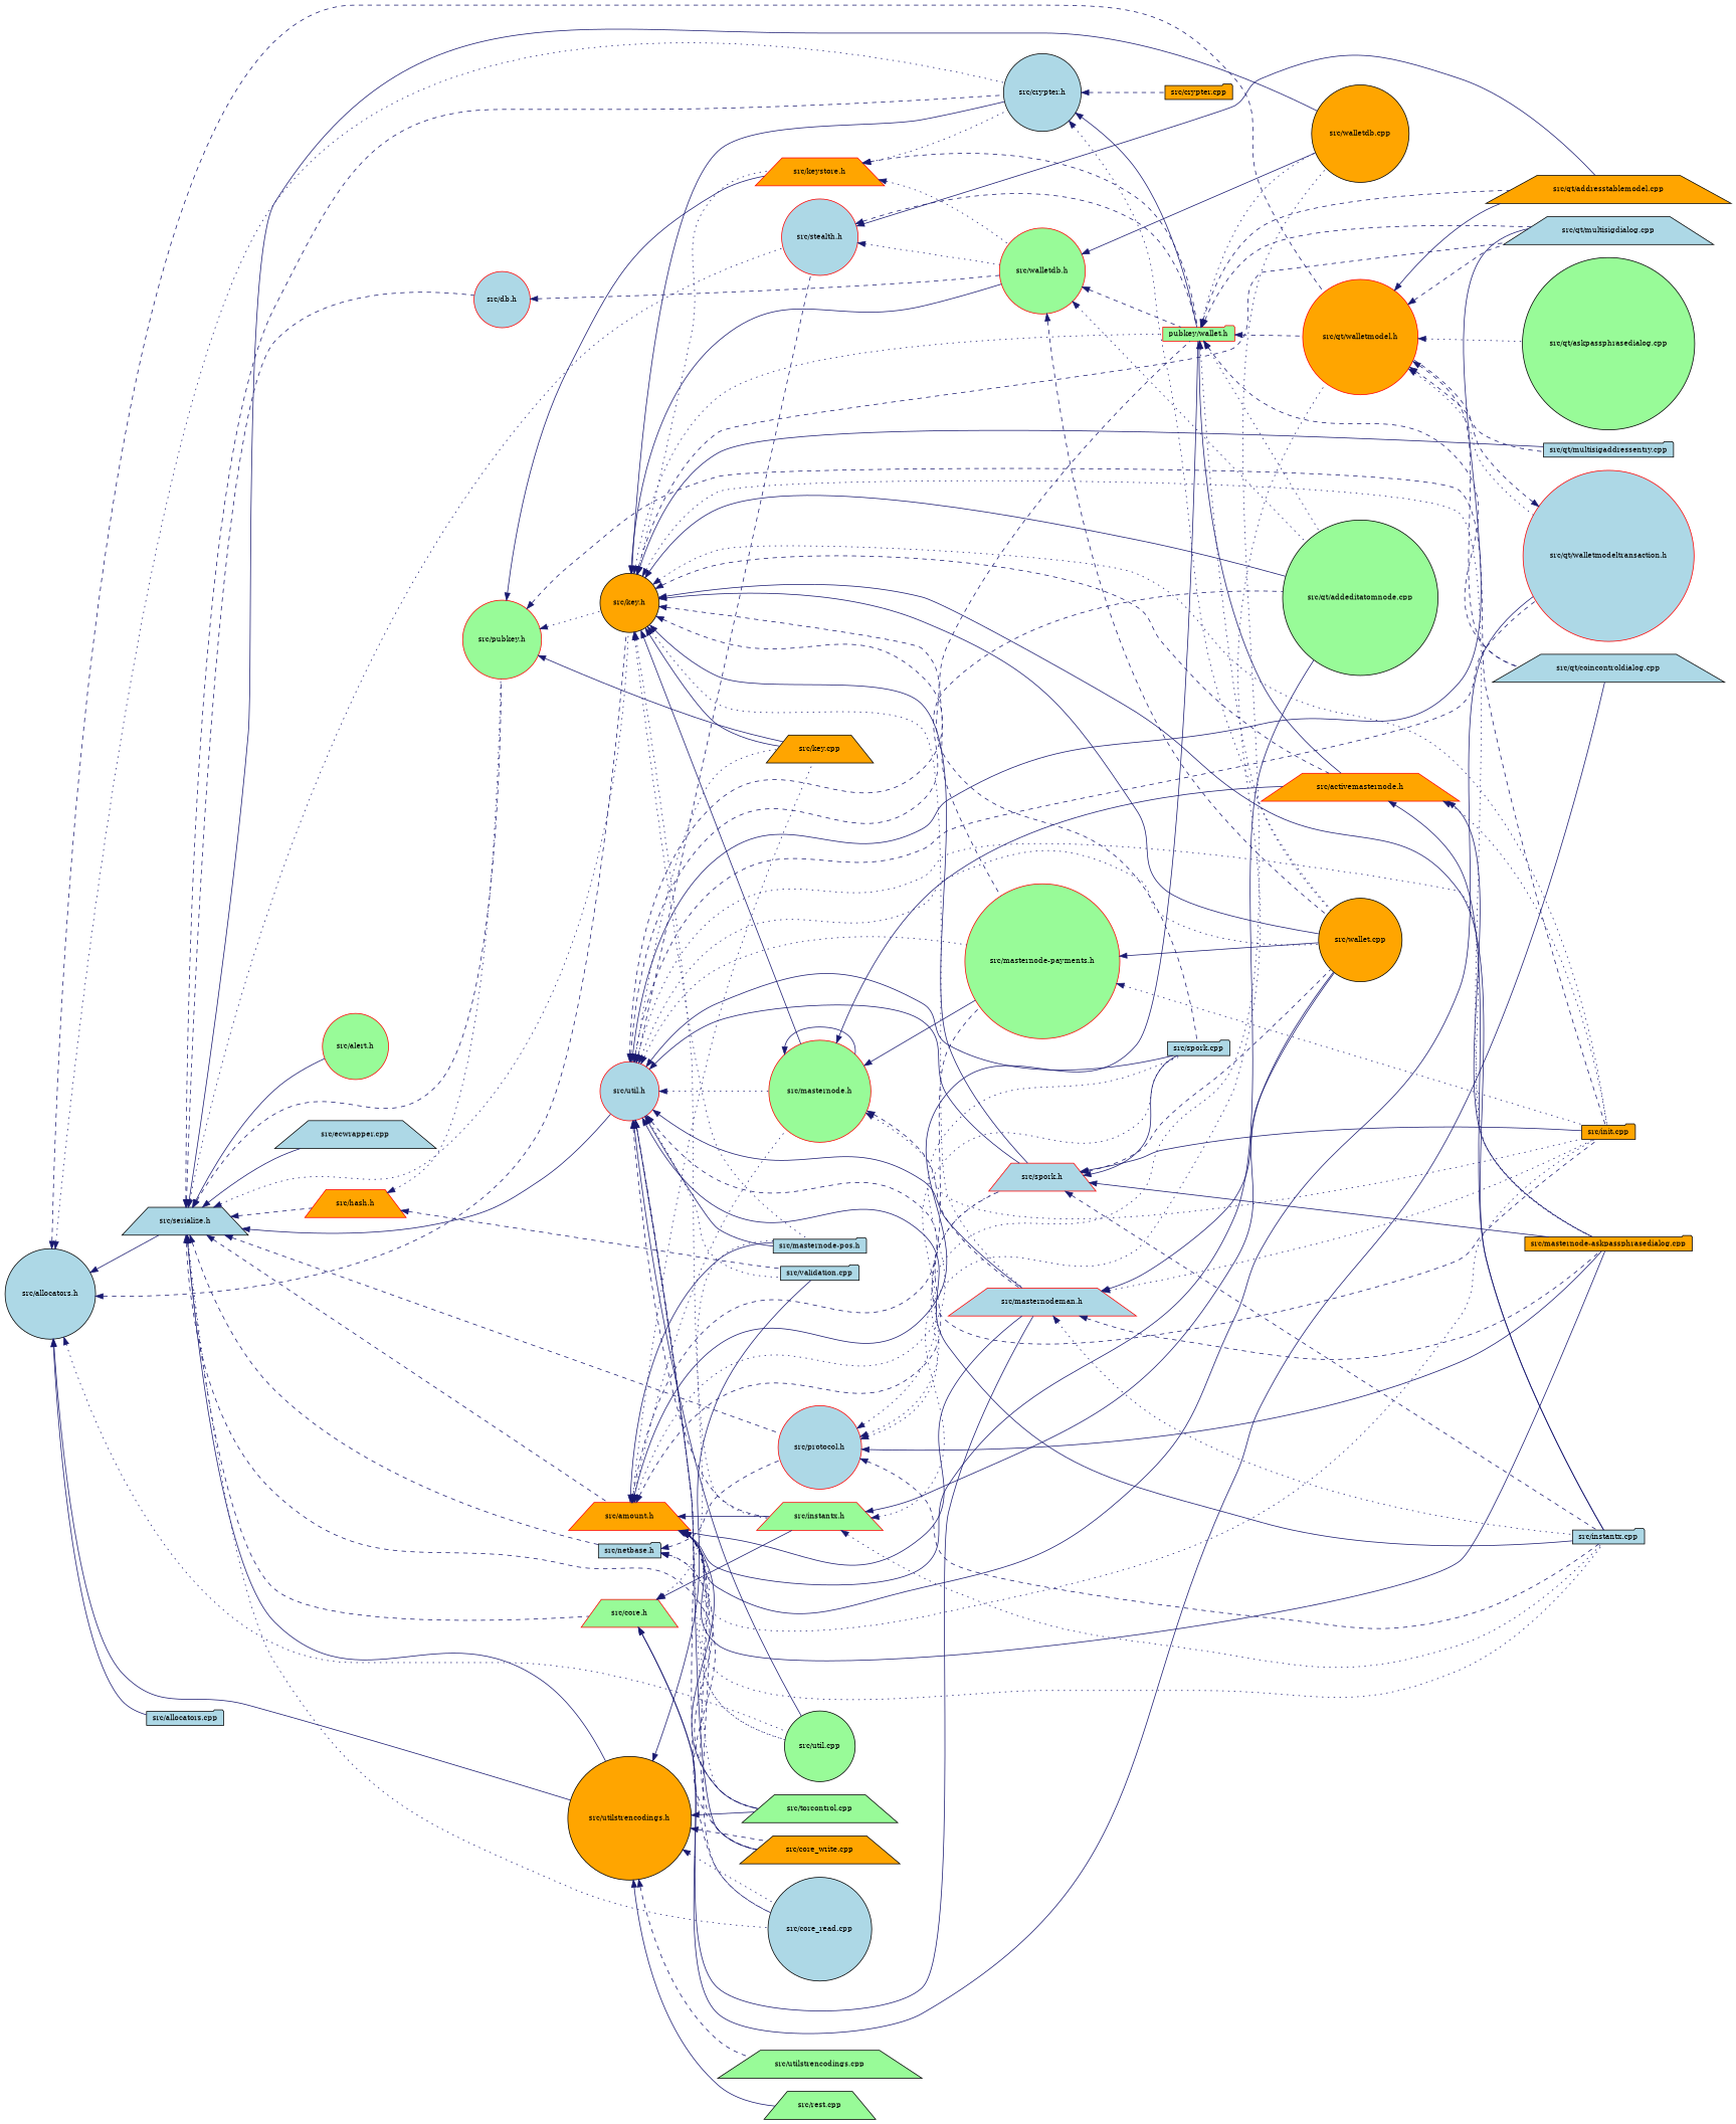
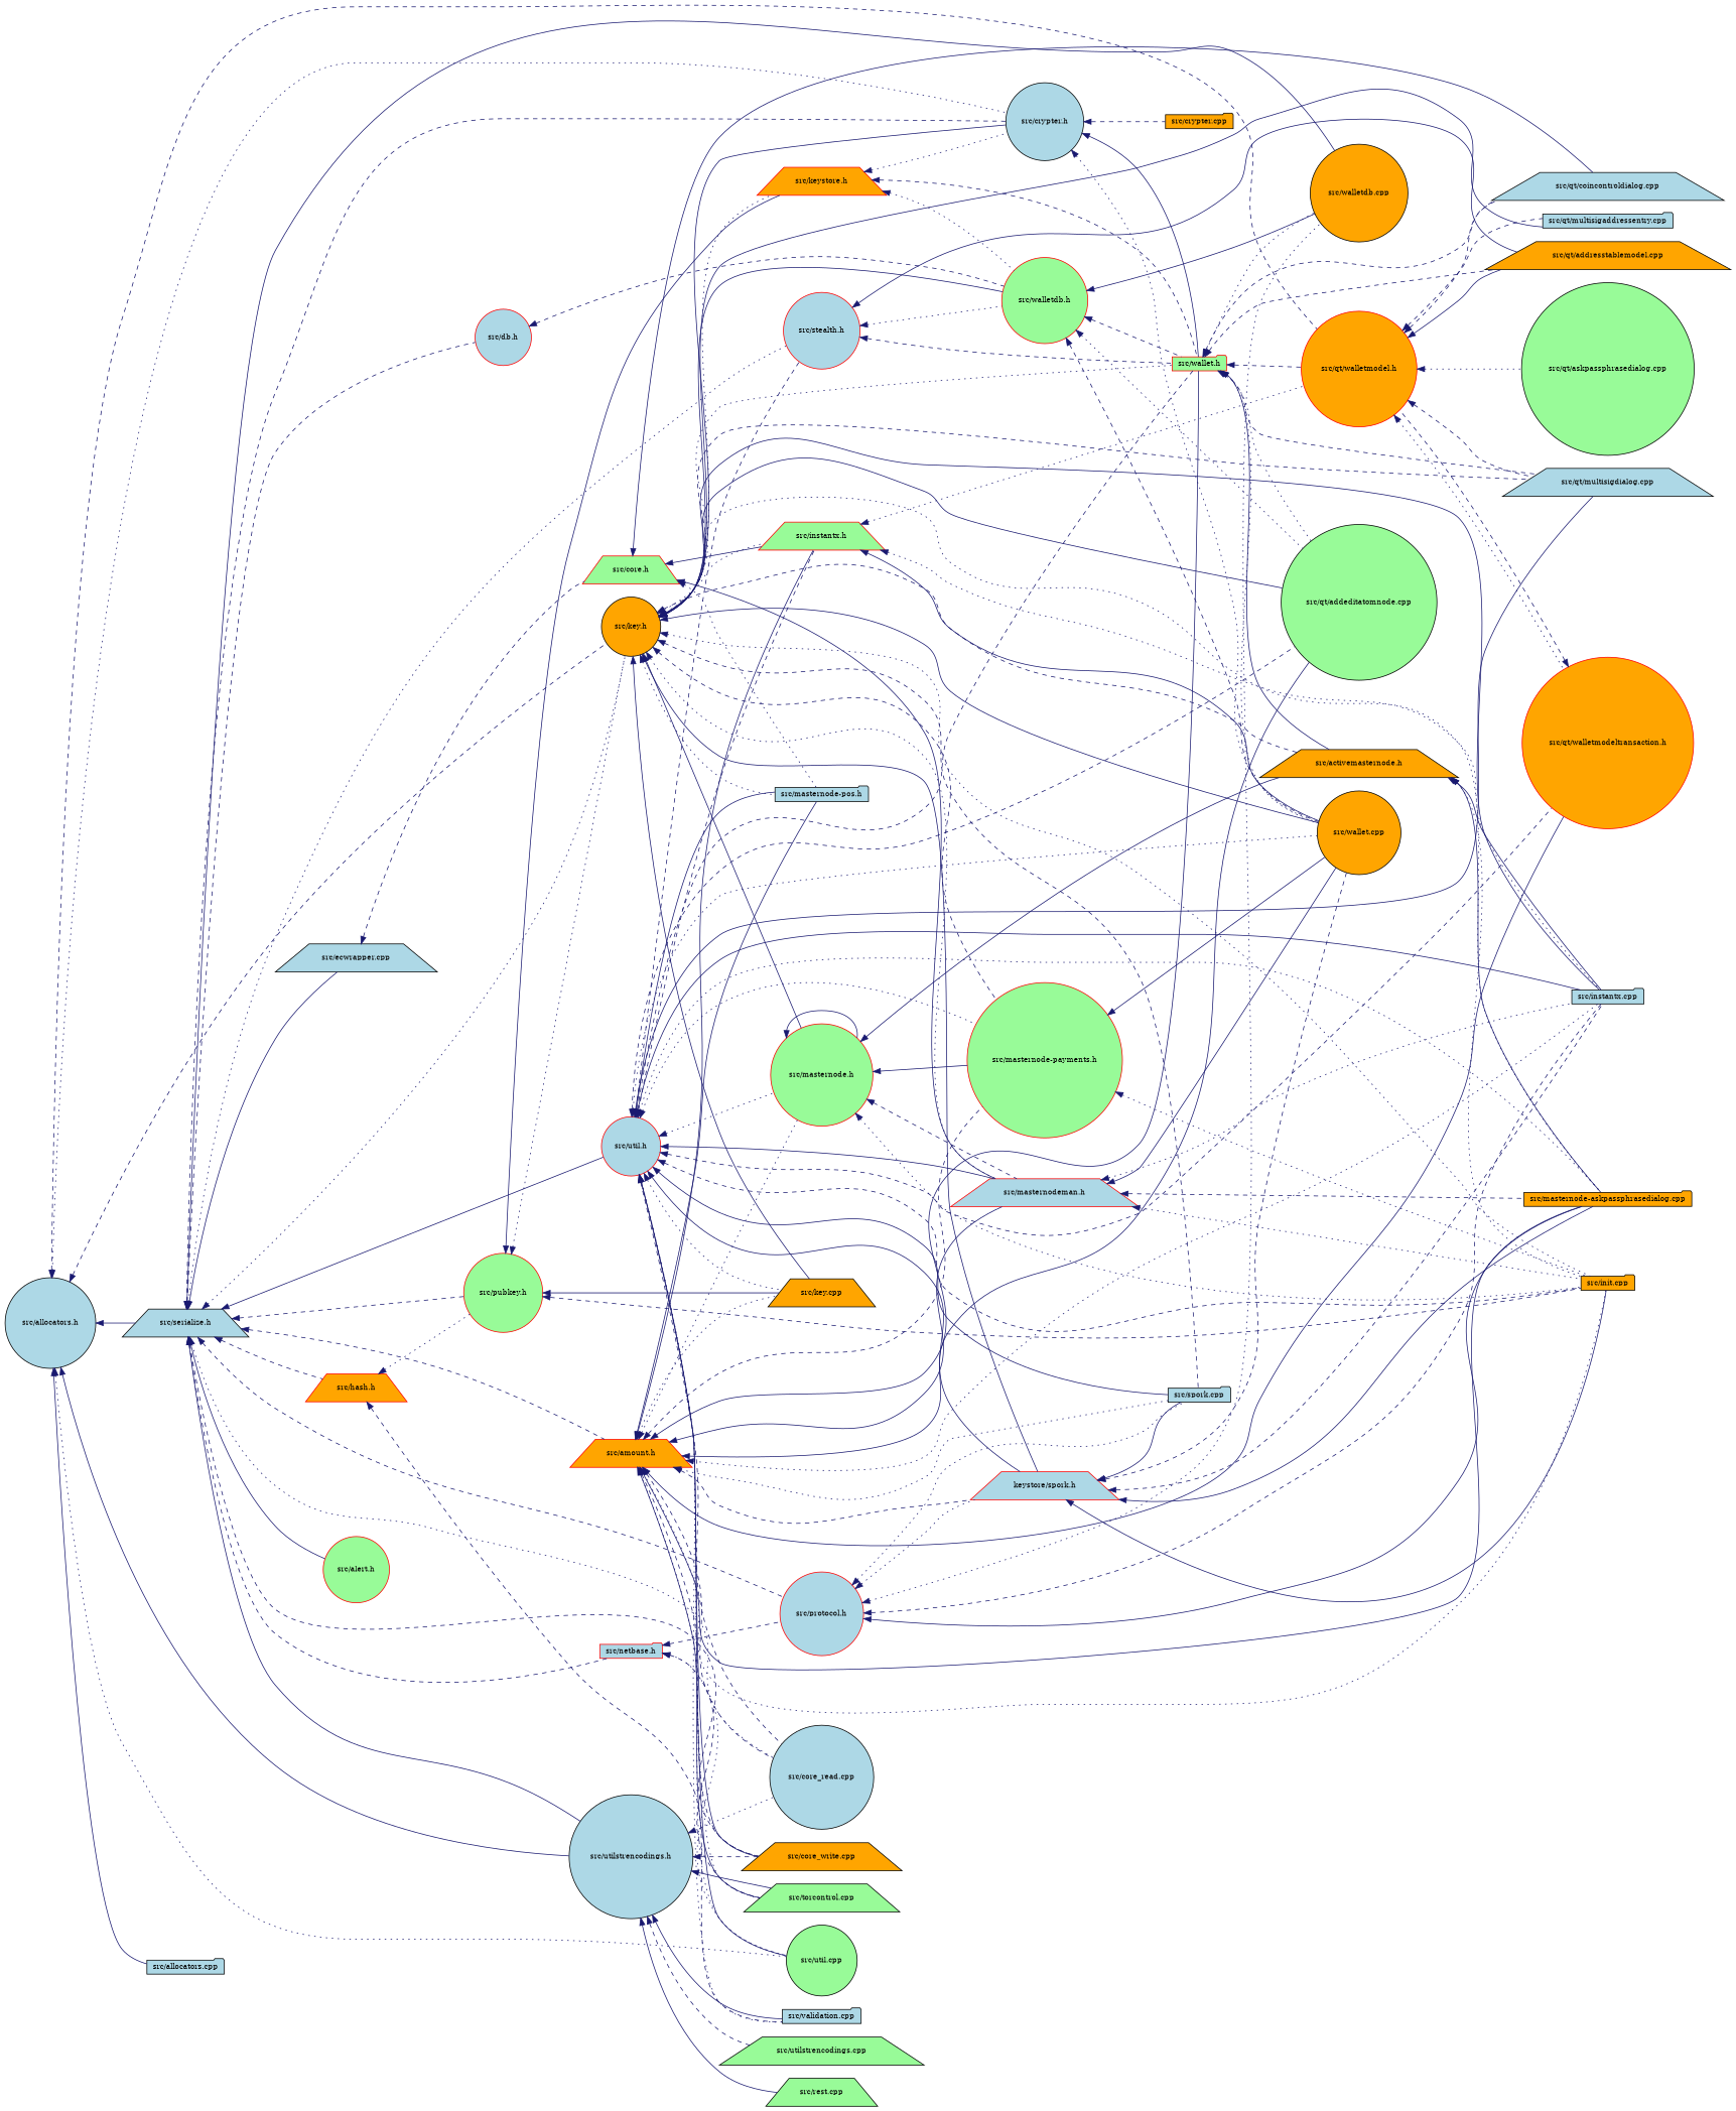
  digraph {
    fontname="DejaVu Serif"
    rankdir=LR
    node [color=black fillcolor=lightblue fontname="DejaVu Serif" fontsize=10 shape=circle style=filled]
    edge [color=midnightblue dir=back fontname="DejaVu Serif" fontsize=10 labelfontname=Helvetica labelfontsize=10 style=solid]
    n1 [fontcolor=black height=0.2 label="src/allocators.h" width=0.4]
    n2 [height=0.2 label="src/serialize.h" shape=trapezium width=0.4]
    n3 [color=red fillcolor=orange height=0.2 label="src/qt/walletmodel.h" width=0.4]
    n4 [fillcolor=palegreen height=0.2 label="src/util.cpp" width=0.4]
    n5 [fillcolor=orange height=0.2 label="src/key.h" width=0.4]
    n6 [height=0.2 label="src/crypter.h" width=0.4]
-   n7 [fillcolor=orange height=0.2 label="src/utilstrencodings.h" width=0.4]
+   n7 [height=0.2 label="src/utilstrencodings.h" width=0.4]
    n8 [height=0.2 label="src/allocators.cpp" shape=folder width=0.4]
    n9 [color=red height=0.2 label="src/util.h" width=0.4]
    n10 [color=red height=0.2 label="src/stealth.h" width=0.4]
    n11 [fillcolor=orange height=0.2 label="src/walletdb.cpp" width=0.4]
    n12 [height=0.2 label="src/core_read.cpp" width=0.4]
    n13 [fillcolor=orange height=0.2 label="src/core_write.cpp" shape=trapezium width=0.4]
    n14 [color=red fillcolor=orange height=0.2 label="src/amount.h" shape=trapezium width=0.4]
    n15 [color=red height=0.2 label="src/protocol.h" width=0.4]
-   n16 [height=0.2 label="src/netbase.h" shape=folder width=0.4]
+   n16 [color=red height=0.2 label="src/netbase.h" shape=folder width=0.4]
    n17 [color=red fillcolor=palegreen height=0.2 label="src/core.h" shape=trapezium width=0.4]
    n18 [color=red fillcolor=orange height=0.2 label="src/hash.h" shape=trapezium width=0.4]
    n19 [color=red fillcolor=palegreen height=0.2 label="src/pubkey.h" width=0.4]
    n20 [color=red height=0.2 label="src/db.h" width=0.4]
    n21 [color=red fillcolor=palegreen height=0.2 label="src/alert.h" width=0.4]
    n22 [height=0.2 label="src/ecwrapper.cpp" shape=trapezium width=0.4]
-   n23 [color=red height=0.2 label="src/qt/walletmodeltransaction.h" width=0.4]
+   n23 [color=red fillcolor=orange height=0.2 label="src/qt/walletmodeltransaction.h" width=0.4]
    n24 [height=0.2 label="src/qt/multisigdialog.cpp" shape=trapezium width=0.4]
    n25 [fillcolor=orange height=0.2 label="src/qt/addresstablemodel.cpp" shape=trapezium width=0.4]
    n26 [height=0.2 label="src/qt/coincontroldialog.cpp" shape=trapezium width=0.4]
    n27 [fillcolor=palegreen height=0.2 label="src/qt/askpassphrasedialog.cpp" width=0.4]
    n28 [height=0.2 label="src/qt/multisigaddressentry.cpp" shape=folder width=0.4]
-   n29 [color=red fillcolor=palegreen height=0.2 label="pubkey/wallet.h" shape=folder width=0.4]
+   n29 [color=red fillcolor=palegreen height=0.2 label="src/wallet.h" shape=folder width=0.4]
    n30 [fillcolor=orange height=0.2 label="src/init.cpp" shape=folder width=0.4]
    n31 [height=0.2 label="src/instantx.cpp" shape=folder width=0.4]
    n32 [fillcolor=orange height=0.2 label="src/masternode-askpassphrasedialog.cpp" shape=folder width=0.4]
    n33 [fillcolor=palegreen height=0.2 label="src/qt/addeditatomnode.cpp" width=0.4]
    n34 [fillcolor=orange height=0.2 label="src/wallet.cpp" width=0.4]
    n35 [color=red fillcolor=palegreen height=0.2 label="src/masternode.h" width=0.4]
    n36 [color=red height=0.2 label="src/masternodeman.h" shape=trapezium width=0.4]
    n37 [color=red fillcolor=palegreen height=0.2 label="src/masternode-payments.h" width=0.4]
-   n38 [color=red height=0.2 label="src/spork.h" shape=trapezium width=0.4]
+   n38 [color=red height=0.2 label="keystore/spork.h" shape=trapezium width=0.4]
    n39 [height=0.2 label="src/spork.cpp" shape=folder width=0.4]
    n40 [color=red fillcolor=palegreen height=0.2 label="src/instantx.h" shape=trapezium width=0.4]
    n41 [fillcolor=orange height=0.2 label="src/key.cpp" shape=trapezium width=0.4]
    n42 [height=0.2 label="src/masternode-pos.h" shape=folder width=0.4]
    n43 [color=red fillcolor=palegreen height=0.2 label="src/walletdb.h" width=0.4]
-   n44 [color=red fillcolor=orange height=0.2 label="src/activemasternode.h" shape=trapezium width=0.4]
+   n44 [fillcolor=orange height=0.2 label="src/activemasternode.h" shape=trapezium width=0.4]
    n45 [color=red fillcolor=orange height=0.2 label="src/keystore.h" shape=trapezium width=0.4]
    n46 [fillcolor=orange height=0.2 label="src/crypter.cpp" shape=folder width=0.4]
    n47 [fillcolor=palegreen height=0.2 label="src/torcontrol.cpp" shape=trapezium width=0.4]
    n48 [height=0.2 label="src/validation.cpp" shape=folder width=0.4]
    n49 [fillcolor=palegreen height=0.2 label="src/rest.cpp" shape=trapezium width=0.4]
    n50 [fillcolor=palegreen height=0.2 label="src/utilstrencodings.cpp" shape=trapezium width=0.4]
    n1 -> n2
    n1 -> n3 [style=dashed]
    n1 -> n4 [style=dotted]
    n1 -> n5 [style=dashed]
    n1 -> n6 [style=dotted]
    n1 -> n7
    n1 -> n8
    n2 -> n5 [style=dotted]
    n2 -> n6 [style=dashed]
    n2 -> n7
    n2 -> n9
    n2 -> n10 [style=dotted]
    n2 -> n11
    n2 -> n12 [style=dotted]
    n2 -> n13 [style=dashed]
    n2 -> n14 [style=dashed]
    n2 -> n15 [style=dashed]
    n2 -> n16 [style=dashed]
-   n2 -> n17 [style=dashed]
+   n22 -> n17 [style=dashed]
    n2 -> n18 [style=dashed]
    n2 -> n19 [style=dashed]
    n2 -> n20 [style=dashed]
    n2 -> n21
    n2 -> n22
    n3 -> n23 [style=dotted]
    n3 -> n24 [style=dashed]
    n3 -> n25
    n3 -> n26 [style=dashed]
    n3 -> n27 [style=dotted]
    n3 -> n28 [style=dashed]
    n5 -> n6
    n5 -> n24 [style=dashed]
    n5 -> n28
    n5 -> n29 [style=dotted]
    n5 -> n30 [style=dotted]
    n5 -> n31
    n5 -> n32 [style=dotted]
    n5 -> n33
    n5 -> n34
    n5 -> n35
    n5 -> n36 [style=dotted]
    n5 -> n37 [style=dashed]
    n5 -> n38
    n5 -> n39 [style=dashed]
    n5 -> n40 [style=dotted]
    n5 -> n41
    n5 -> n42 [style=dotted]
    n5 -> n43
    n5 -> n44 [style=dashed]
    n5 -> n45 [style=dotted]
    n6 -> n29
    n6 -> n34 [style=dotted]
    n6 -> n46 [style=dashed]
    n7 -> n12 [style=dotted]
    n7 -> n13 [style=dashed]
    n7 -> n47
    n7 -> n48
    n7 -> n49
    n7 -> n50 [style=dashed]
    n9 -> n4
    n9 -> n10 [style=dashed]
    n9 -> n12 [style=dashed]
    n9 -> n13
    n9 -> n23 [style=dashed]
    n9 -> n24
    n9 -> n29 [style=dashed]
    n9 -> n30 [style=dashed]
    n9 -> n31
    n9 -> n32 [style=dotted]
    n9 -> n33 [style=dashed]
    n9 -> n34 [style=dotted]
    n9 -> n35 [style=dotted]
    n9 -> n36
    n9 -> n37 [style=dotted]
    n9 -> n38
    n9 -> n39
    n9 -> n40 [style=dashed]
    n9 -> n41 [style=dotted]
    n9 -> n42
    n9 -> n47 [style=dotted]
    n9 -> n48 [style=dotted]
    n10 -> n25
    n10 -> n29 [style=dashed]
    n10 -> n43 [style=dotted]
    n14 -> n4 [style=dotted]
    n14 -> n12 [style=dashed]
    n14 -> n13 [style=dashed]
    n14 -> n23
    n14 -> n29
    n14 -> n30 [style=dotted]
    n14 -> n31 [style=dotted]
    n14 -> n32
    n14 -> n33
    n14 -> n35 [style=dotted]
    n14 -> n36
    n14 -> n37 [style=dashed]
    n14 -> n38 [style=dashed]
    n14 -> n39 [style=dotted]
    n14 -> n40
    n14 -> n41 [style=dotted]
    n14 -> n42
    n14 -> n47
    n15 -> n11 [style=dotted]
    n15 -> n31 [style=dashed]
    n15 -> n32
    n15 -> n38 [style=dotted]
    n15 -> n39 [style=dotted]
    n16 -> n4 [style=dotted]
    n16 -> n15 [style=dashed]
    n16 -> n47 [style=dashed]
    n17 -> n26
    n17 -> n36
    n17 -> n40
    n17 -> n42 [style=dotted]
    n18 -> n19 [style=dotted]
    n18 -> n48 [style=dashed]
    n19 -> n5 [style=dotted]
    n19 -> n30 [style=dashed]
    n19 -> n41
    n19 -> n45
    n20 -> n43 [style=dashed]
    n23 -> n3 [style=dashed]
    n29 -> n3 [style=dashed]
    n29 -> n11 [style=dotted]
    n29 -> n24 [style=dashed]
    n29 -> n25 [style=dashed]
    n29 -> n26 [style=dashed]
    n29 -> n33 [style=dotted]
    n29 -> n34 [style=dotted]
    n29 -> n44
    n35 -> n30 [style=dotted]
    n35 -> n35
    n35 -> n36 [style=dashed]
    n35 -> n37
    n35 -> n44
    n36 -> n30 [style=dotted]
    n36 -> n31 [style=dotted]
    n36 -> n32 [style=dashed]
    n36 -> n34
    n37 -> n30 [style=dotted]
    n37 -> n34
    n38 -> n30
    n38 -> n31 [style=dashed]
    n38 -> n32
    n38 -> n34 [style=dashed]
    n38 -> n39
    n40 -> n3 [style=dotted]
    n40 -> n31 [style=dotted]
    n40 -> n34
    n43 -> n11
    n43 -> n29 [style=dashed]
    n43 -> n33 [style=dotted]
    n43 -> n34 [style=dashed]
    n44 -> n30 [style=dotted]
    n44 -> n31
    n44 -> n32
    n45 -> n6 [style=dotted]
    n45 -> n29 [style=dashed]
    n45 -> n43 [style=dotted]
  }
